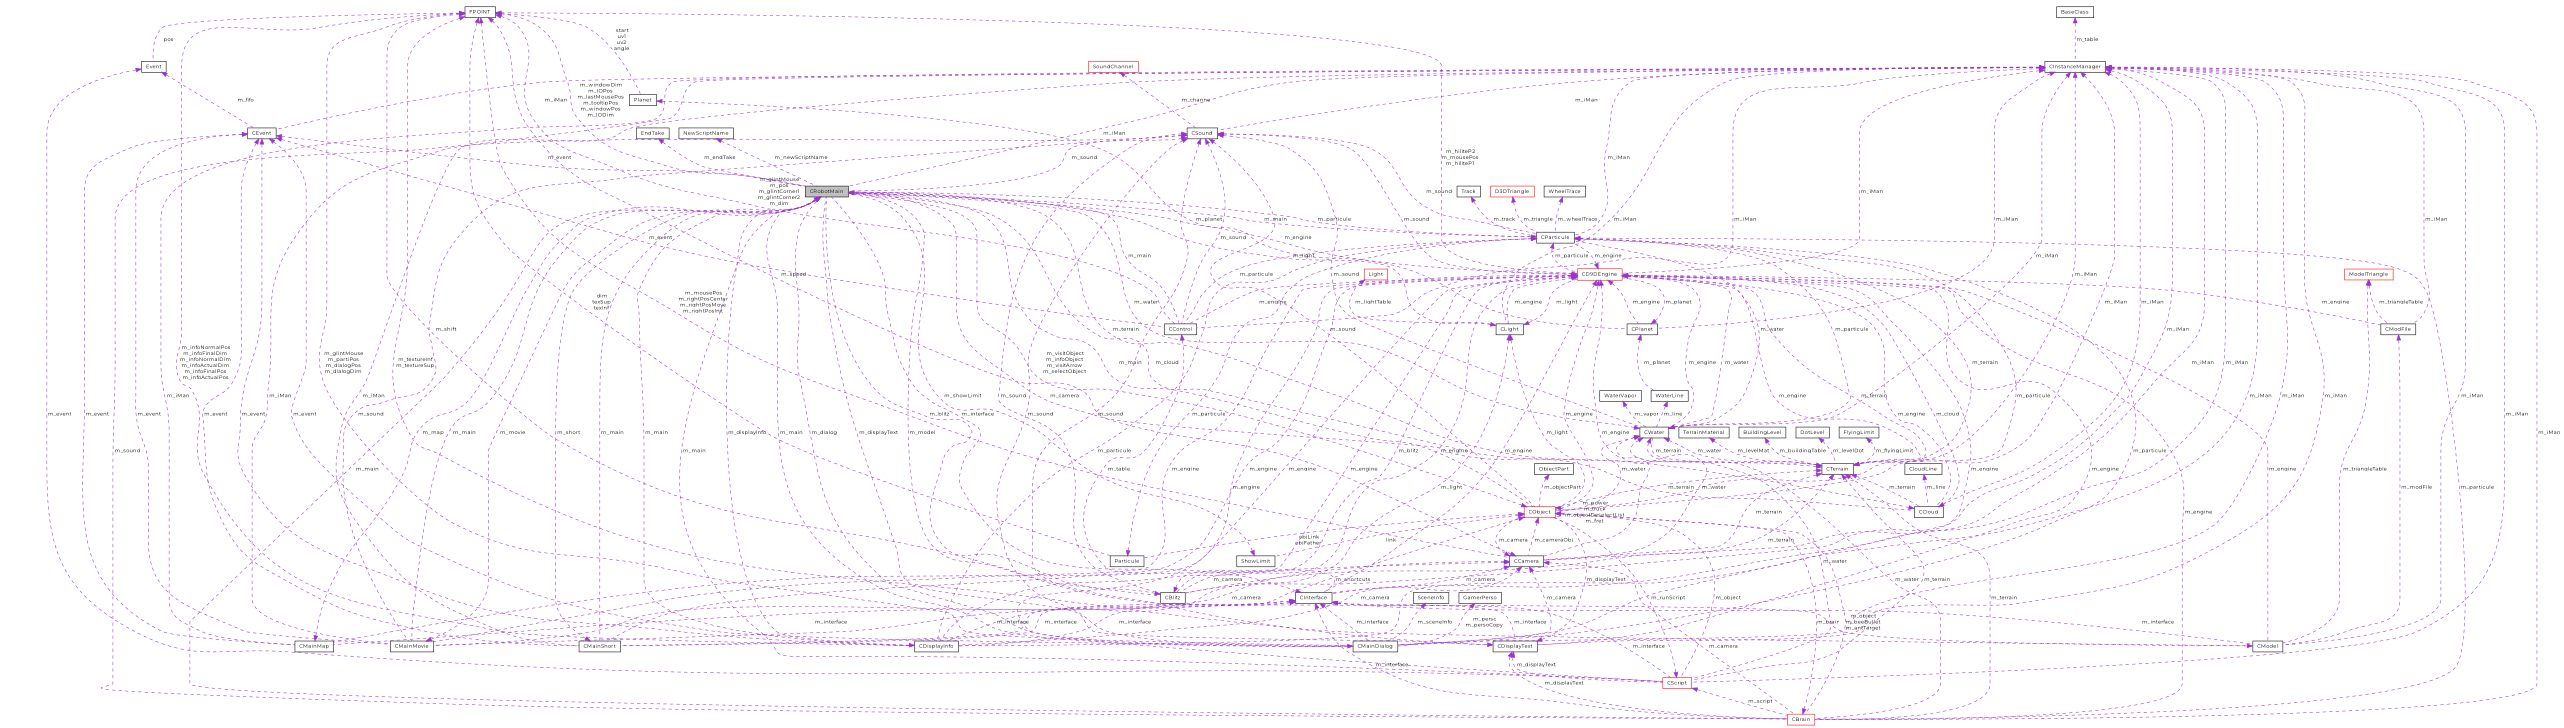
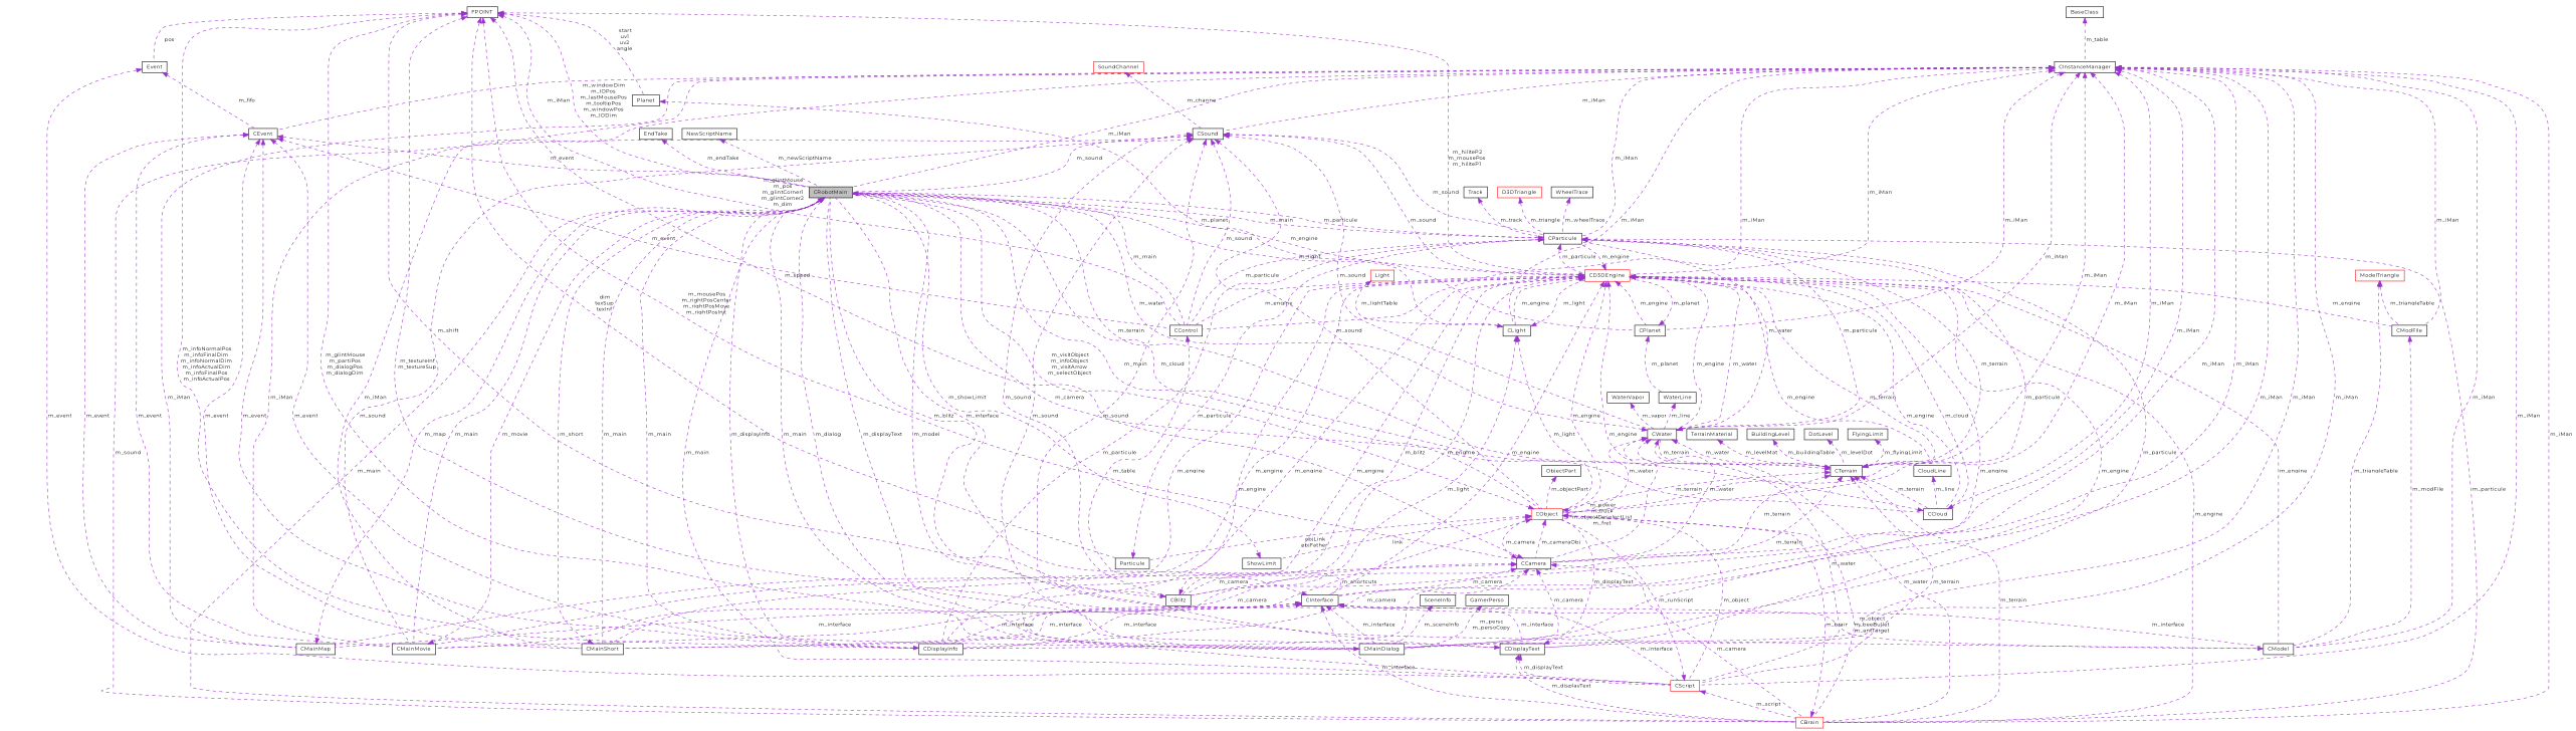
  digraph {
    fontname=Montserrat
    node [color=black fillcolor=white fontname=Montserrat fontsize=10 shape=record style=filled]
    edge [color=darkorchid3 dir=back fontname=Montserrat fontsize=10 labelfontname=Helvetica labelfontsize=10 style=dashed]
    n1 [fillcolor=grey75 fontcolor=black height=0.2 label=CRobotMain width=0.4]
    n2 [height=0.2 label=CParticule width=0.4]
    n3 [color=red height=0.2 label=CObject width=0.4]
    n4 [color=red height=0.2 label=CScript width=0.4]
    n5 [height=0.2 label=CControl width=0.4]
    n6 [color=red height=0.2 label=CBrain width=0.4]
    n7 [height=0.2 label=CMainDialog width=0.4]
    n8 [height=0.2 label=CMainMovie width=0.4]
    n9 [height=0.2 label=CMainShort width=0.4]
    n10 [height=0.2 label=CDisplayInfo width=0.4]
    n11 [height=0.2 label=CWater width=0.4]
-   n12 [color=red height=0.2 label=CD9DEngine width=0.4]
+   n12 [color=red height=0.2 label=CD3DEngine width=0.4]
    n13 [height=0.2 label=CCamera width=0.4]
    n14 [height=0.2 label=Particule width=0.4]
    n15 [height=0.2 label=ShowLimit width=0.4]
    n16 [height=0.2 label=CInterface width=0.4]
    n17 [height=0.2 label=CTerrain width=0.4]
    n18 [height=0.2 label=CBlitz width=0.4]
    n19 [height=0.2 label=CDisplayText width=0.4]
    n20 [height=0.2 label=CLight width=0.4]
    n21 [height=0.2 label=CCloud width=0.4]
    n22 [height=0.2 label=CPlanet width=0.4]
    n23 [height=0.2 label=CModel width=0.4]
    n24 [height=0.2 label=CModFile width=0.4]
    n25 [height=0.2 label=CMainMap width=0.4]
    n26 [height=0.2 label=CInstanceManager width=0.4]
    n27 [height=0.2 label=CEvent width=0.4]
    n28 [height=0.2 label=CSound width=0.4]
    n29 [height=0.2 label=WaterLine width=0.4]
    n30 [height=0.2 label=BaseClass width=0.4]
    n31 [height=0.2 label=TerrainMaterial width=0.4]
    n32 [height=0.2 label=BuildingLevel width=0.4]
    n33 [height=0.2 label=DotLevel width=0.4]
    n34 [height=0.2 label=FPOINT width=0.4]
    n35 [height=0.2 label=Event width=0.4]
    n36 [height=0.2 label=Planet width=0.4]
    n37 [color=red height=0.2 label=SoundChannel width=0.4]
    n38 [color=red height=0.2 label=Light width=0.4]
    n39 [height=0.2 label=ObjectPart width=0.4]
    n40 [height=0.2 label=CloudLine width=0.4]
    n41 [height=0.2 label=FlyingLimit width=0.4]
    n42 [height=0.2 label=WaterVapor width=0.4]
    n43 [height=0.2 label=Track width=0.4]
    n44 [color=red height=0.2 label=D3DTriangle width=0.4]
    n45 [height=0.2 label=WheelTrace width=0.4]
    n46 [height=0.2 label=SceneInfo width=0.4]
    n47 [height=0.2 label=GamerPerso width=0.4]
    n48 [color=red height=0.2 label=ModelTriangle width=0.4]
    n49 [height=0.2 label=NewScriptName width=0.4]
    n50 [height=0.2 label=EndTake width=0.4]
    n1 -> n2 [label=" m_main"]
    n1 -> n3 [label=" m_main"]
    n1 -> n4 [label=" m_main"]
    n1 -> n5 [label=" m_main"]
    n1 -> n6 [label=" m_main"]
    n1 -> n7 [label=" m_main"]
    n1 -> n8 [label=" m_main"]
    n1 -> n9 [label=" m_main"]
    n1 -> n10 [label=" m_main"]
    n2 -> n1 [label=" m_particule"]
    n2 -> n3 [label=" m_particule"]
    n2 -> n5 [label=" m_particule"]
    n2 -> n6 [label=" m_particule"]
    n2 -> n7 [label=" m_particule"]
    n2 -> n10 [label=" m_particule"]
    n2 -> n11 [label=" m_particule"]
    n2 -> n12 [label=" m_particule"]
    n3 -> n1 [label=" m_visitObject\nm_infoObject\nm_visitArrow\nm_selectObject"]
    n3 -> n3 [label=" m_power\nm_truck\nm_objectDeselectList\nm_fret"]
    n3 -> n4 [label=" m_object"]
    n3 -> n6 [label=" m_object\nm_beeBullet\nm_antTarget"]
    n3 -> n9 [label=" m_shortcuts"]
    n3 -> n13 [label=" m_cameraObj"]
    n3 -> n14 [label=" objLink\nobjFather"]
    n3 -> n15 [label=" link"]
    n4 -> n3 [label=" m_runScript"]
    n4 -> n6 [label=" m_script"]
    n5 -> n16 [label=" m_table"]
    n6 -> n3 [label=" m_brain"]
    n7 -> n1 [label=" m_dialog"]
    n8 -> n1 [label=" m_movie"]
    n9 -> n1 [label=" m_short"]
    n10 -> n1 [label=" m_displayInfo"]
    n11 -> n1 [label=" m_water"]
    n11 -> n2 [label=" m_water"]
    n11 -> n3 [label=" m_water"]
    n11 -> n4 [label=" m_water"]
    n11 -> n6 [label=" m_water"]
    n11 -> n12 [label=" m_water"]
    n11 -> n13 [label=" m_water"]
    n11 -> n17 [label=" m_water"]
    n12 -> n1 [label=" m_engine"]
    n12 -> n2 [label=" m_engine"]
    n12 -> n3 [label=" m_engine"]
    n12 -> n4 [label=" m_engine"]
    n12 -> n5 [label=" m_engine"]
    n12 -> n6 [label=" m_engine"]
    n12 -> n7 [label=" m_engine"]
    n12 -> n8 [label=" m_engine"]
    n12 -> n9 [label=" m_engine"]
    n12 -> n10 [label=" m_engine"]
    n12 -> n11 [label=" m_engine"]
    n12 -> n13 [label=" m_engine"]
    n12 -> n16 [label=" m_engine"]
    n12 -> n17 [label=" m_engine"]
    n12 -> n18 [label=" m_engine"]
    n12 -> n19 [label=" m_engine"]
    n12 -> n20 [label=" m_engine"]
    n12 -> n21 [label=" m_engine"]
    n12 -> n22 [label=" m_engine"]
    n12 -> n23 [label=" m_engine"]
    n12 -> n24 [label=" m_engine"]
    n12 -> n25 [label=" m_engine"]
    n13 -> n1 [label=" m_camera"]
    n13 -> n3 [label=" m_camera"]
    n13 -> n6 [label=" m_camera"]
    n13 -> n7 [label=" m_camera"]
    n13 -> n8 [label=" m_camera"]
    n13 -> n10 [label=" m_camera"]
    n13 -> n16 [label=" m_camera"]
    n13 -> n18 [label=" m_camera"]
    n14 -> n2 [label=" m_particule"]
    n15 -> n1 [label=" m_showLimit"]
    n16 -> n1 [label=" m_interface"]
    n16 -> n4 [label=" m_interface"]
    n16 -> n6 [label=" m_interface"]
    n16 -> n7 [label=" m_interface"]
    n16 -> n8 [label=" m_interface"]
    n16 -> n9 [label=" m_interface"]
    n16 -> n10 [label=" m_interface"]
    n16 -> n19 [label=" m_interface"]
    n16 -> n23 [label=" m_interface"]
    n16 -> n25 [label=" m_interface"]
    n17 -> n1 [label=" m_terrain"]
    n17 -> n2 [label=" m_terrain"]
    n17 -> n3 [label=" m_terrain"]
    n17 -> n4 [label=" m_terrain"]
    n17 -> n6 [label=" m_terrain"]
    n17 -> n11 [label=" m_terrain"]
    n17 -> n12 [label=" m_terrain"]
    n17 -> n13 [label=" m_terrain"]
    n17 -> n18 [label=" m_terrain"]
    n17 -> n21 [label=" m_terrain"]
    n18 -> n1 [label=" m_blitz"]
    n18 -> n12 [label=" m_blitz"]
    n19 -> n1 [label=" m_displayText"]
    n19 -> n3 [label=" m_displayText"]
    n19 -> n4 [label=" m_displayText"]
    n19 -> n6 [label=" m_displayText"]
    n20 -> n1 [label=" m_light"]
    n20 -> n3 [label=" m_light"]
    n20 -> n10 [label=" m_light"]
    n20 -> n12 [label=" m_light"]
    n21 -> n1 [label=" m_cloud"]
    n21 -> n12 [label=" m_cloud"]
    n22 -> n12 [label=" m_planet"]
    n22 -> n29 [label=" m_planet"]
    n23 -> n1 [label=" m_model"]
    n24 -> n23 [label=" m_modFile"]
    n25 -> n1 [label=" m_map"]
    n26 -> n1 [label=" m_iMan"]
    n26 -> n2 [label=" m_iMan"]
    n26 -> n3 [label=" m_iMan"]
    n26 -> n4 [label=" m_iMan"]
    n26 -> n5 [label=" m_iMan"]
    n26 -> n6 [label=" m_iMan"]
    n26 -> n7 [label=" m_iMan"]
    n26 -> n8 [label=" m_iMan"]
    n26 -> n9 [label=" m_iMan"]
    n26 -> n10 [label=" m_iMan"]
    n26 -> n11 [label=" m_iMan"]
    n26 -> n12 [label=" m_iMan"]
    n26 -> n13 [label=" m_iMan"]
    n26 -> n16 [label=" m_iMan"]
    n26 -> n17 [label=" m_iMan"]
    n26 -> n18 [label=" m_iMan"]
    n26 -> n19 [label=" m_iMan"]
    n26 -> n20 [label=" m_iMan"]
    n26 -> n21 [label=" m_iMan"]
    n26 -> n22 [label=" m_iMan"]
    n26 -> n23 [label=" m_iMan"]
    n26 -> n24 [label=" m_iMan"]
    n26 -> n25 [label=" m_iMan"]
    n26 -> n27 [label=" m_iMan"]
    n26 -> n28 [label=" m_iMan"]
    n27 -> n1 [label=" m_event"]
    n27 -> n5 [label=" m_event"]
    n27 -> n7 [label=" m_event"]
    n27 -> n8 [label=" m_event"]
    n27 -> n9 [label=" m_event"]
    n27 -> n10 [label=" m_event"]
    n27 -> n25 [label=" m_event"]
    n28 -> n1 [label=" m_sound"]
    n28 -> n2 [label=" m_sound"]
    n28 -> n3 [label=" m_sound"]
    n28 -> n5 [label=" m_sound"]
    n28 -> n6 [label=" m_sound"]
    n28 -> n7 [label=" m_sound"]
    n28 -> n8 [label=" m_sound"]
    n28 -> n11 [label=" m_sound"]
    n28 -> n12 [label=" m_sound"]
    n28 -> n18 [label=" m_sound"]
    n28 -> n19 [label=" m_sound"]
    n29 -> n11 [label=" m_line"]
    n30 -> n26 [label=" m_table"]
    n31 -> n17 [label=" m_levelMat"]
    n32 -> n17 [label=" m_buildingTable"]
    n33 -> n17 [label=" m_levelDot"]
    n34 -> n1 [label=" m_windowDim\nm_IOPos\nm_lastMousePos\nm_tooltipPos\nm_windowPos\nm_IODim"]
    n34 -> n5 [label=" m_glintMouse\nm_pos\nm_glintCorner1\nm_glintCorner2\nm_dim"]
    n34 -> n7 [label=" m_glintMouse\nm_partiPos\nm_dialogPos\nm_dialogDim"]
    n34 -> n10 [label=" m_infoNormalPos\nm_infoFinalDim\nm_infoNormalDim\nm_infoActualDim\nm_infoFinalPos\nm_infoActualPos"]
    n34 -> n12 [label=" m_hiliteP2\nm_mousePos\nm_hiliteP1"]
    n34 -> n13 [label=" m_mousePos\nm_rightPosCenter\nm_rightPosMove\nm_rightPosInit"]
    n34 -> n14 [label=" dim\ntexSup\ntexInf"]
    n34 -> n18 [label=" m_shift"]
    n34 -> n21 [label=" m_speed"]
    n34 -> n23 [label=" m_textureInf\nm_textureSup"]
    n34 -> n35 [label=" pos"]
    n34 -> n36 [label=" start\nuv1\nuv2\nangle"]
    n35 -> n4 [label=" m_event"]
    n35 -> n27 [label=" m_fifo"]
    n36 -> n22 [label=" m_planet"]
    n37 -> n28 [label=" m_channel"]
    n38 -> n20 [label=" m_lightTable"]
    n39 -> n3 [label=" m_objectPart"]
    n40 -> n21 [label=" m_line"]
    n41 -> n17 [label=" m_flyingLimit"]
    n42 -> n11 [label=" m_vapor"]
    n43 -> n2 [label=" m_track"]
    n44 -> n2 [label=" m_triangle"]
    n45 -> n2 [label=" m_wheelTrace"]
    n46 -> n7 [label=" m_sceneInfo"]
    n47 -> n7 [label=" m_perso\nm_persoCopy"]
    n48 -> n23 [label=" m_triangleTable"]
    n48 -> n24 [label=" m_triangleTable"]
    n49 -> n1 [label=" m_newScriptName"]
    n50 -> n1 [label=" m_endTake"]
  }
